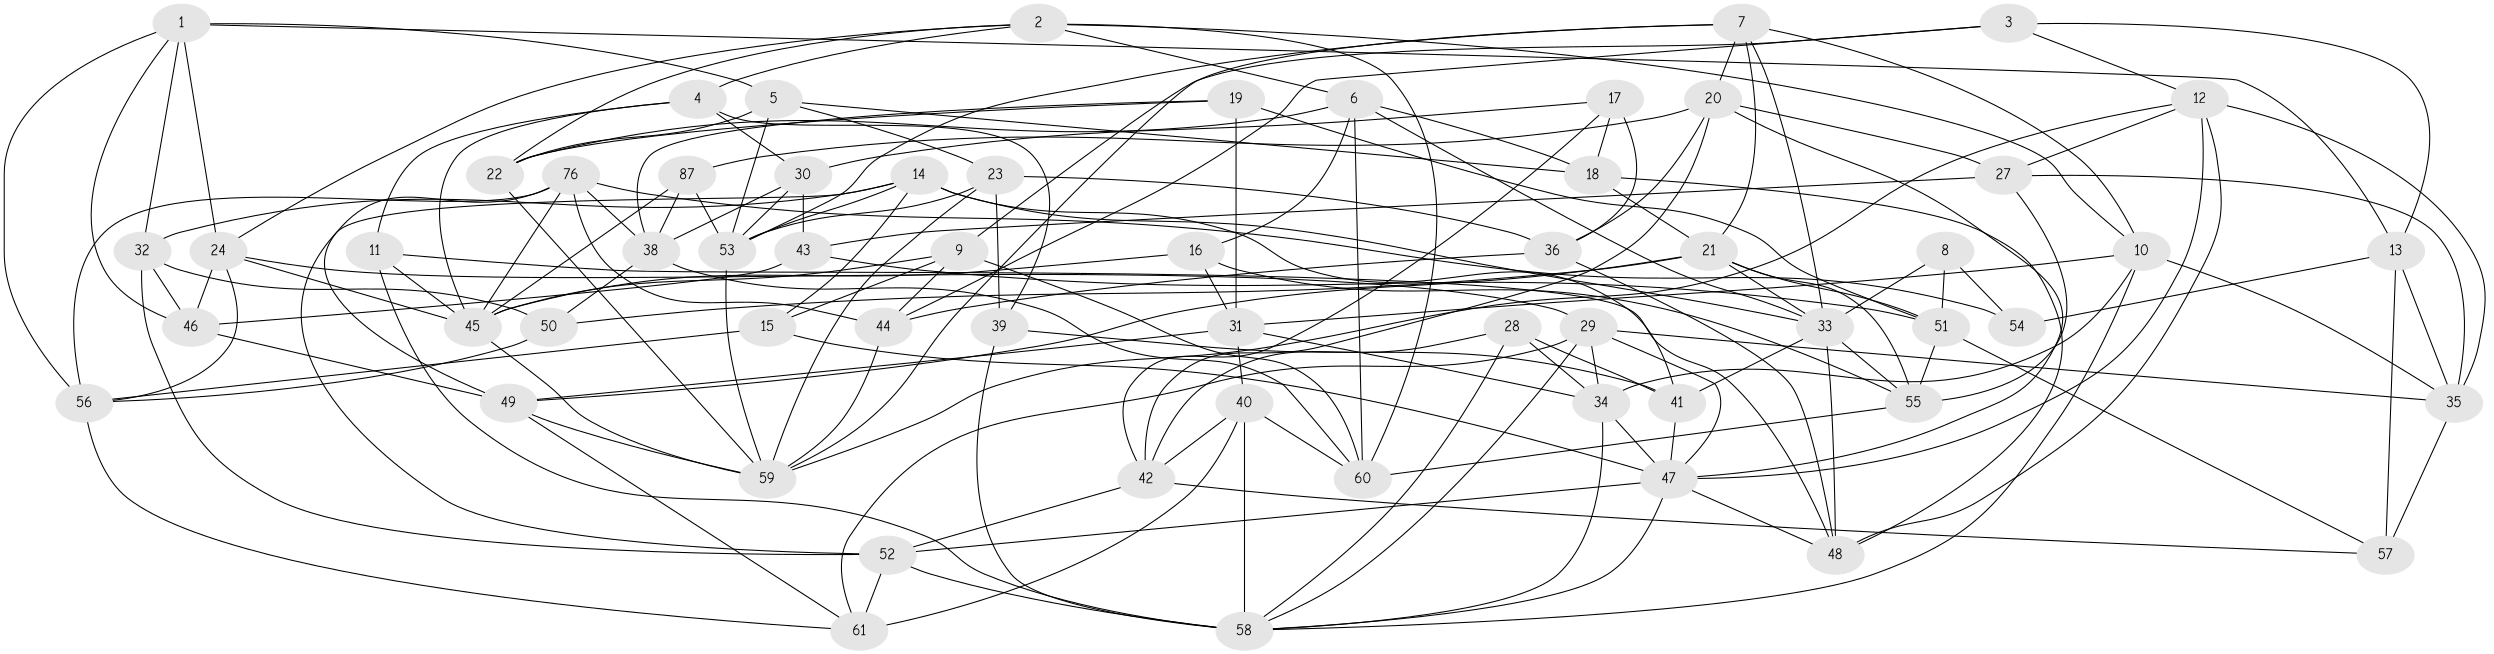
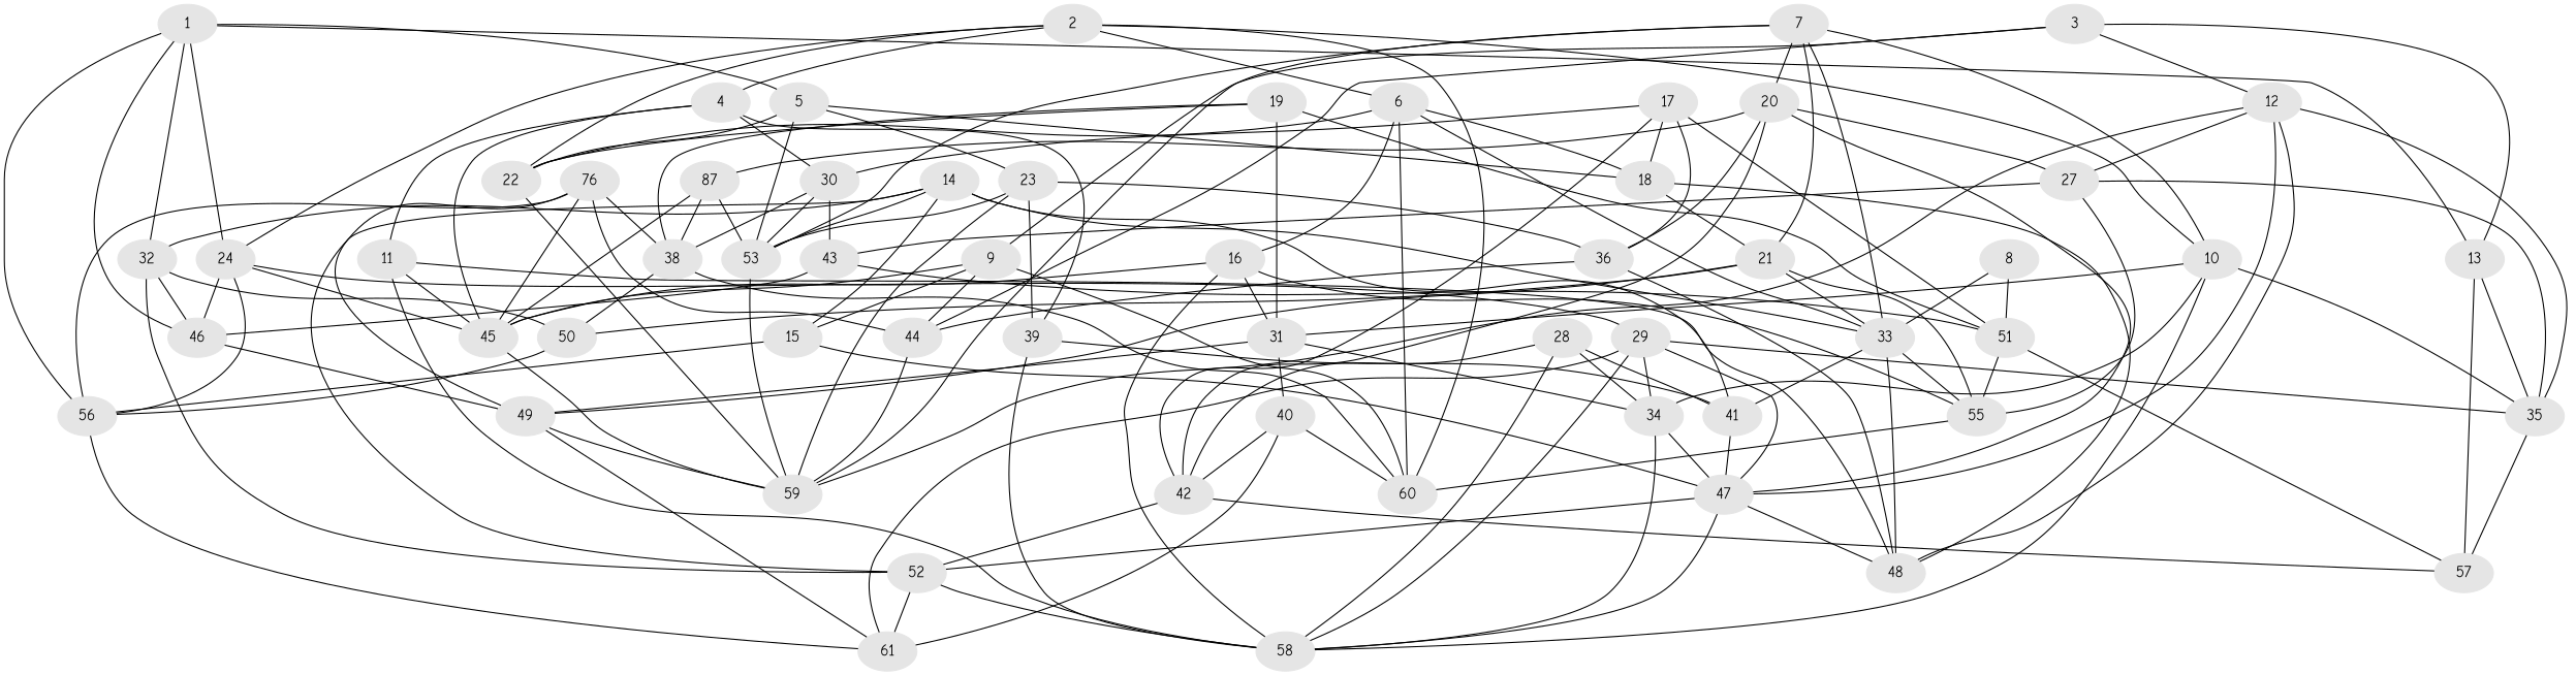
  graph {
    fontname="Comic Neue"
    node [color=gray90 fontname="Comic Neue" style=filled]
    edge [fontname="Comic Neue" weight=1.0]
    1
    5
    13
    24
    32
    46
    56
    22
    18
    23
    53
-   54
    35
    57
    45
    29
    52
    50
    49
    61
    2
    4
    6
    10
    60
    11
    30
    39
    16
    33
    31
    34
    58
    59
    3
    9
    12
    44
    15
    48
    27
    47
    38
    43
    41
    21
    36
    55
    7
    20
    42
    n52 [label=87]
    8
    51
    40
    14
    17
    19
    n59 [label=76]
    28
    1 -- 5
    1 -- 13
    1 -- 24
    1 -- 32
    1 -- 46
    1 -- 56
    5 -- 22 [weight=2.0]
    5 -- 18
    5 -- 23
    5 -- 53
-   13 -- 54 [weight=2.0]
    13 -- 35
    13 -- 57
    24 -- 46
    24 -- 56
    24 -- 45
    24 -- 29
    32 -- 46 [weight=2.0]
    32 -- 52
    32 -- 50
    46 -- 49
    56 -- 61
    22 -- 59
    18 -- 48
    18 -- 21
    23 -- 53 [weight=2.0]
    23 -- 39
    23 -- 59
    23 -- 36
    53 -- 59
    35 -- 57
    45 -- 59
    29 -- 35
    29 -- 61
    29 -- 34
    29 -- 58
    29 -- 47
    52 -- 61
    52 -- 58
    50 -- 56
    49 -- 61
    49 -- 59
    2 -- 24
    2 -- 22
    2 -- 4
    2 -- 6
    2 -- 10
    2 -- 60
    4 -- 45
    4 -- 11
    4 -- 30
    4 -- 39 [weight=2.0]
    6 -- 22
    6 -- 18
    6 -- 60
    6 -- 16
    6 -- 33
    10 -- 35
    10 -- 31
    10 -- 34
    10 -- 58
    11 -- 45
    11 -- 58
    11 -- 48
    30 -- 53
    30 -- 38
    30 -- 43 [weight=2.0]
    39 -- 58 [weight=2.0]
    39 -- 41
    16 -- 45
    16 -- 31
    16 -- 55
    33 -- 48
    33 -- 41 [weight=2.0]
    33 -- 55
    31 -- 49
    31 -- 34
    31 -- 40
    34 -- 58
    34 -- 47
    3 -- 13
    3 -- 9
    3 -- 12
    3 -- 44
    9 -- 45
    9 -- 60
    9 -- 44
    9 -- 15 [weight=2.0]
    12 -- 35
    12 -- 59
    12 -- 48
    12 -- 27
    12 -- 47
    44 -- 59
    15 -- 56
    15 -- 47 [weight=2.0]
    27 -- 35
    27 -- 43 [weight=2.0]
    27 -- 55
    47 -- 52
    47 -- 58
    47 -- 48
    38 -- 50
    38 -- 60
    43 -- 46
    43 -- 51
    41 -- 47
    21 -- 50
    21 -- 49
    21 -- 33
    21 -- 55
    36 -- 44
    36 -- 48
    55 -- 60
    7 -- 53
    7 -- 10
    7 -- 33
    7 -- 59
    7 -- 21
    7 -- 20
    20 -- 27
    20 -- 47
    20 -- 36
    20 -- 42
    20 -- n52
    42 -- 57
    42 -- 52
    n52 -- 53
    n52 -- 45
    n52 -- 38
-   8 -- 54
    8 -- 33 [weight=2.0]
    8 -- 51
    51 -- 57
    51 -- 55
    40 -- 61 [weight=2.0]
    40 -- 60
-   40 -- 58
+   16 -- 58
    40 -- 42
    14 -- 32
    14 -- 53
    14 -- 52
    14 -- 33
    14 -- 15
    14 -- 41
    17 -- 18
    17 -- 30
    17 -- 36 [weight=2.0]
    17 -- 42
-   21 -- 51
+   17 -- 51
    19 -- 22
    19 -- 31
    19 -- 38
    19 -- 51
    n59 -- 56
-   n59 -- 54
    n59 -- 45
    n59 -- 49
    n59 -- 44
    n59 -- 38
    28 -- 34
    28 -- 58
    28 -- 41
    28 -- 42
  }
